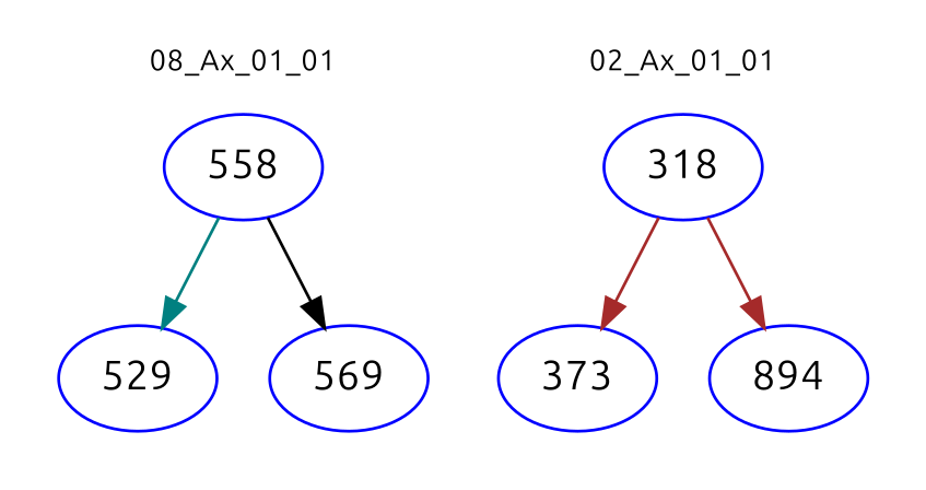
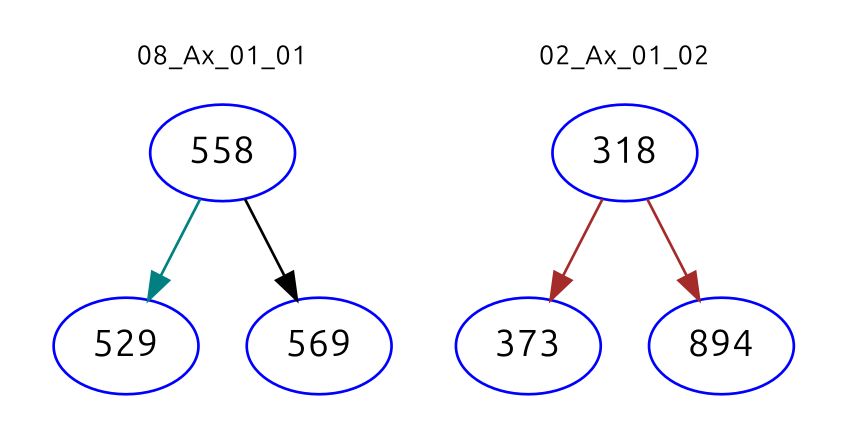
  digraph {
    fontname=Ubuntu
    node [color=blue fontname=Ubuntu]
    edge [color=brown fontname=Ubuntu]
    n1 [label=558]
    n2 [label=529]
    n3 [label=569]
    n4 [label=318]
    n5 [label=373]
    n6 [label=894]
    subgraph cluster_1 {
      color=white
      fontsize=10
      label="08_Ax_01_01"
      n1
      n2
      n3
    }
    subgraph cluster_2 {
      color=white
      fontsize=10
-     label="02_Ax_01_01"
+     label="02_Ax_01_02"
      n4
      n5
      n6
    }
    n1 -> n2 [color=teal]
    n1 -> n3 [color=black]
    n4 -> n5
    n4 -> n6
  }
